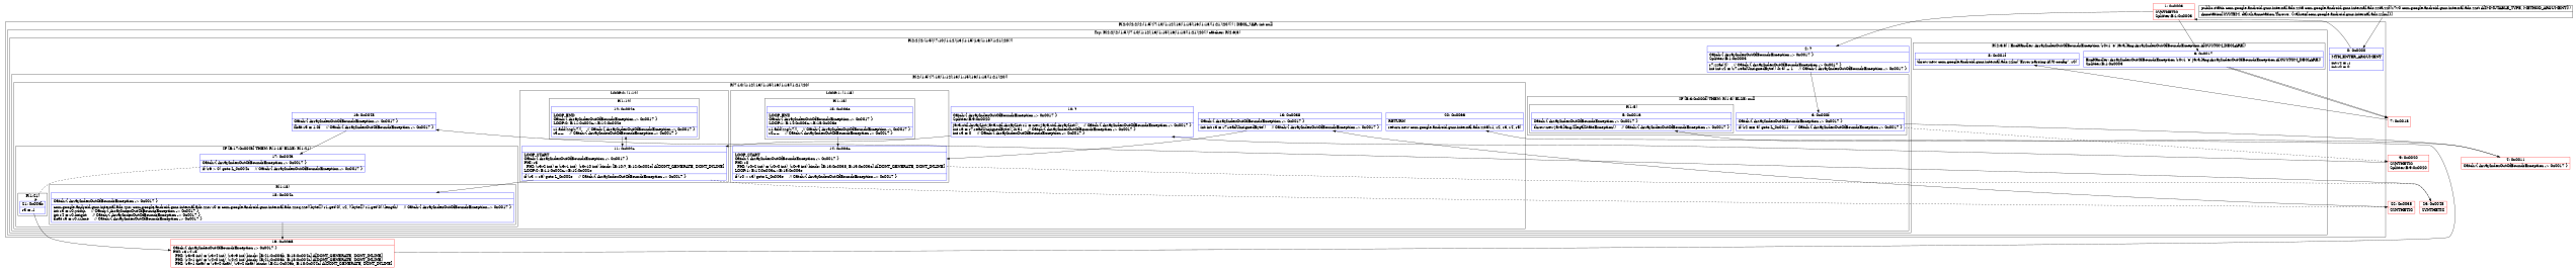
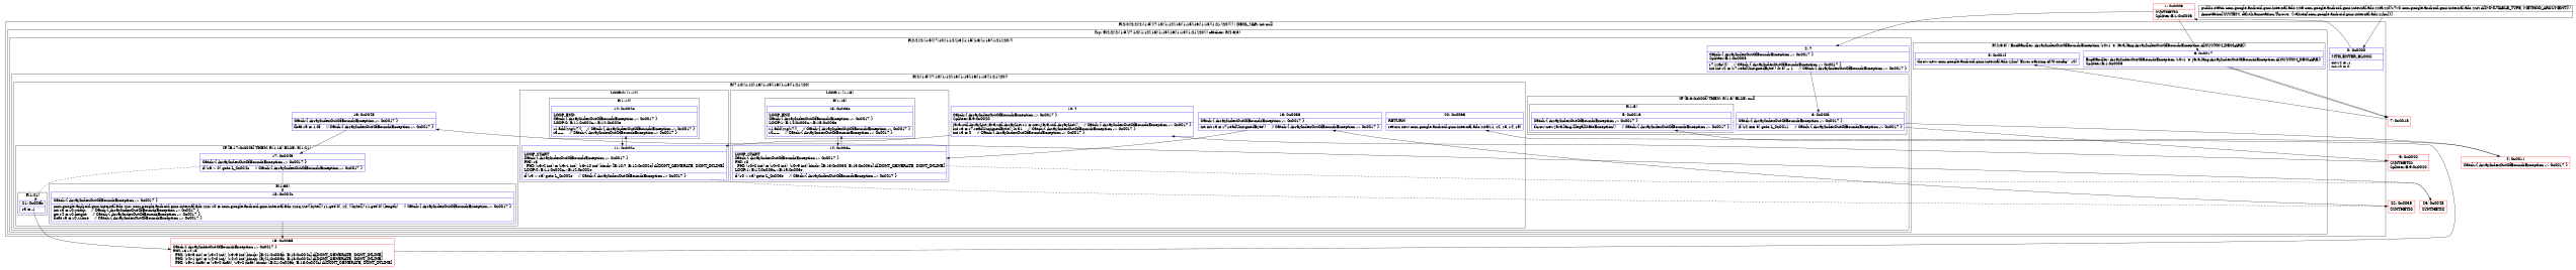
  digraph {
    node [color=blue shape=record]
    n1 [label="{5\:\ 0x0016|Catch:\{ ArrayIndexOutOfBoundsException \-\> 0x0017 \}\l|throw new java.lang.IllegalStateException()     \/\/ Catch:\{ ArrayIndexOutOfBoundsException \-\> 0x0017 \}\l}"]
    n2 [label="{3\:\ 0x000f|Catch:\{ ArrayIndexOutOfBoundsException \-\> 0x0017 \}\l|if (r2 == 3) goto L_0x0011     \/\/ Catch:\{ ArrayIndexOutOfBoundsException \-\> 0x0017 \}\l}"]
    n3 [label="{12\:\ 0x002e|LOOP_END\lCatch:\{ ArrayIndexOutOfBoundsException \-\> 0x0017 \}\lLOOP:0: B:11:0x002c\-\>B:12:0x002e\l|r1.add(zzg(r7))     \/\/ Catch:\{ ArrayIndexOutOfBoundsException \-\> 0x0017 \}\lr3++     \/\/ Catch:\{ ArrayIndexOutOfBoundsException \-\> 0x0017 \}\l}"]
    n4 [label="{11\:\ 0x002c|LOOP_START\lCatch:\{ ArrayIndexOutOfBoundsException \-\> 0x0017 \}\lPHI: r3 \l  PHI: (r3v2 int) = (r3v1 int), (r3v10 int) binds: [B:10:?, B:12:0x002e] A[DONT_GENERATE, DONT_INLINE]\lLOOP:0: B:11:0x002c\-\>B:12:0x002e\l|if (r3 \< r6) goto L_0x002e     \/\/ Catch:\{ ArrayIndexOutOfBoundsException \-\> 0x0017 \}\l}"]
    n5 [label="{15\:\ 0x003e|LOOP_END\lCatch:\{ ArrayIndexOutOfBoundsException \-\> 0x0017 \}\lLOOP:1: B:14:0x003c\-\>B:15:0x003e\l|r1.add(zzg(r7))     \/\/ Catch:\{ ArrayIndexOutOfBoundsException \-\> 0x0017 \}\lr0++     \/\/ Catch:\{ ArrayIndexOutOfBoundsException \-\> 0x0017 \}\l}"]
    n6 [label="{14\:\ 0x003c|LOOP_START\lCatch:\{ ArrayIndexOutOfBoundsException \-\> 0x0017 \}\lPHI: r0 \l  PHI: (r0v2 int) = (r0v0 int), (r0v9 int) binds: [B:13:0x0038, B:15:0x003e] A[DONT_GENERATE, DONT_INLINE]\lLOOP:1: B:14:0x003c\-\>B:15:0x003e\l|if (r0 \< r3) goto L_0x003e     \/\/ Catch:\{ ArrayIndexOutOfBoundsException \-\> 0x0017 \}\l}"]
    n7 [label="{18\:\ 0x004c|Catch:\{ ArrayIndexOutOfBoundsException \-\> 0x0017 \}\l|com.google.android.gms.internal.ads.zzsr com.google.android.gms.internal.ads.zzsr r0 = com.google.android.gms.internal.ads.zzsq.zze((byte[]) r1.get(0), r2, ((byte[]) r1.get(0)).length)     \/\/ Catch:\{ ArrayIndexOutOfBoundsException \-\> 0x0017 \}\lint r3 = r0.width     \/\/ Catch:\{ ArrayIndexOutOfBoundsException \-\> 0x0017 \}\lint r4 = r0.height     \/\/ Catch:\{ ArrayIndexOutOfBoundsException \-\> 0x0017 \}\lfloat r5 = r0.zzbne     \/\/ Catch:\{ ArrayIndexOutOfBoundsException \-\> 0x0017 \}\l}"]
    n8 [label="{21\:\ 0x006b|r3 = \-1\l}"]
    n9 [label="{17\:\ 0x004a|Catch:\{ ArrayIndexOutOfBoundsException \-\> 0x0017 \}\l|if (r6 \> 0) goto L_0x004c     \/\/ Catch:\{ ArrayIndexOutOfBoundsException \-\> 0x0017 \}\l}"]
    n10 [label="{10\:\ ?|Catch:\{ ArrayIndexOutOfBoundsException \-\> 0x0017 \}\lSplitter:B:9:0x0020\l|java.util.ArrayList java.util.ArrayList r1 = new java.util.ArrayList()     \/\/ Catch:\{ ArrayIndexOutOfBoundsException \-\> 0x0017 \}\lint r6 = r7.readUnsignedByte() & 31     \/\/ Catch:\{ ArrayIndexOutOfBoundsException \-\> 0x0017 \}\lint r3 = 0     \/\/ Catch:\{ ArrayIndexOutOfBoundsException \-\> 0x0017 \}\l}"]
    n11 [label="{13\:\ 0x0038|Catch:\{ ArrayIndexOutOfBoundsException \-\> 0x0017 \}\l|int int r3 = r7.readUnsignedByte()     \/\/ Catch:\{ ArrayIndexOutOfBoundsException \-\> 0x0017 \}\l}"]
    n12 [label="{16\:\ 0x0048|Catch:\{ ArrayIndexOutOfBoundsException \-\> 0x0017 \}\l|float r5 = 1.0f     \/\/ Catch:\{ ArrayIndexOutOfBoundsException \-\> 0x0017 \}\l}"]
    n13 [label="{20\:\ 0x006a|RETURN\l|return new com.google.android.gms.internal.ads.zzta(r1, r2, r3, r4, r5)\l}"]
    n14 [label="{2\:\ ?|Catch:\{ ArrayIndexOutOfBoundsException \-\> 0x0017 \}\lSplitter:B:1:0x0003\l|r7.zzac(4)     \/\/ Catch:\{ ArrayIndexOutOfBoundsException \-\> 0x0017 \}\lint int r2 = (r7.readUnsignedByte() & 3) + 1     \/\/ Catch:\{ ArrayIndexOutOfBoundsException \-\> 0x0017 \}\l}"]
    n15 [label="{6\:\ 0x0017|ExcHandler: ArrayIndexOutOfBoundsException (r0v1 'e' java.lang.ArrayIndexOutOfBoundsException A[CUSTOM_DECLARE])\lSplitter:B:1:0x0003\l}"]
    n16 [label="{8\:\ 0x001f|throw new com.google.android.gms.internal.ads.zzlm(\"Error parsing AVC config\", r0)\l}"]
-   n17 [label="{0\:\ 0x0000|MTH_ENTER_ARGUMENT\l|int r4 = \-1\lint r0 = 0\l}"]
+   n17 [label="{0\:\ 0x0000|MTH_ENTER_BLOCK\l|int r4 = \-1\lint r0 = 0\l}"]
    n18 [color=red label="{4\:\ 0x0011|Catch:\{ ArrayIndexOutOfBoundsException \-\> 0x0017 \}\l}"]
    n19 [color=red label="{9\:\ 0x0020|SYNTHETIC\lSplitter:B:9:0x0020\l}"]
    n20 [color=red label="{22\:\ 0x0038|SYNTHETIC\l}"]
    n21 [color=red label="{23\:\ 0x0048|SYNTHETIC\l}"]
    n22 [color=red label="{19\:\ 0x0065|Catch:\{ ArrayIndexOutOfBoundsException \-\> 0x0017 \}\lPHI: r3 r4 r5 \l  PHI: (r3v5 int) = (r3v4 int), (r3v9 int) binds: [B:21:0x006b, B:18:0x004c] A[DONT_GENERATE, DONT_INLINE]\l  PHI: (r4v1 int) = (r4v0 int), (r4v2 int) binds: [B:21:0x006b, B:18:0x004c] A[DONT_GENERATE, DONT_INLINE]\l  PHI: (r5v1 float) = (r5v0 float), (r5v2 float) binds: [B:21:0x006b, B:18:0x004c] A[DONT_GENERATE, DONT_INLINE]\l}"]
    n23 [color=red label="{7\:\ 0x0018}"]
    n24 [color=red label="{1\:\ 0x0003|SYNTHETIC\lSplitter:B:1:0x0003\l}"]
    n25 [label="{public static com.google.android.gms.internal.ads.zzta com.google.android.gms.internal.ads.zzta.zzf((r7v0 com.google.android.gms.internal.ads.zzst A[IMMUTABLE_TYPE, METHOD_ARGUMENT]))  | Annotation[SYSTEM, dalvik.annotation.Throws, \{value=[com.google.android.gms.internal.ads.zzlm]\}]\l}" color=""]
    subgraph cluster_1 {
      label="R(2:0|(2:2|(2:(1:5)|(7:10|(1:12)|13|(1:15)|16|(1:18)(1:21)|20)))) | DECL_VAR: int null\l"
      n17
      subgraph cluster_2 {
        label="Try: R(2:2|(2:(1:5)|(7:10|(1:12)|13|(1:15)|16|(1:18)(1:21)|20))) catches: R(2:6|8)"
        subgraph cluster_3 {
          label="R(2:2|(2:(1:5)|(7:10|(1:12)|13|(1:15)|16|(1:18)(1:21)|20)))"
          n14
          subgraph cluster_4 {
            label="R(2:(1:5)|(7:10|(1:12)|13|(1:15)|16|(1:18)(1:21)|20))"
            subgraph cluster_5 {
              label="IF [B:3:0x000f] THEN: R(1:5) ELSE: null"
              n2
              subgraph cluster_6 {
                label="R(1:5)"
                n1
              }
            }
            subgraph cluster_7 {
              label="R(7:10|(1:12)|13|(1:15)|16|(1:18)(1:21)|20)"
              n10
              n11
              n12
              n13
              subgraph cluster_8 {
                label="LOOP:0: (1:12)"
                n4
                subgraph cluster_9 {
                  label="R(1:12)"
                  n3
                }
              }
              subgraph cluster_10 {
                label="LOOP:1: (1:15)"
                n6
                subgraph cluster_11 {
                  label="R(1:15)"
                  n5
                }
              }
              subgraph cluster_12 {
                label="IF [B:17:0x004a] THEN: R(1:18) ELSE: R(1:21)"
                n9
                subgraph cluster_13 {
-                 label="R(1:18)"
+                 label="R(1:68)"
                  n7
                }
                subgraph cluster_14 {
                  label="R(1:21)"
                  n8
                }
              }
            }
          }
        }
        subgraph cluster_15 {
          label="R(2:6|8) | ExcHandler: ArrayIndexOutOfBoundsException (r0v1 'e' java.lang.ArrayIndexOutOfBoundsException A[CUSTOM_DECLARE])\l"
          n15
          n16
        }
      }
    }
    subgraph cluster_16 {
      label="R(2:6|8) | ExcHandler: ArrayIndexOutOfBoundsException (r0v1 'e' java.lang.ArrayIndexOutOfBoundsException A[CUSTOM_DECLARE])\l"
    }
    n2 -> n18
-   n2 -> n19 [style=dashed]
+   n2 -> n19 [style=solid]
    n3 -> n4
    n4 -> n3
    n4 -> n20 [style=dashed]
    n5 -> n6
+   n6 -> n5
    n6 -> n21 [style=dashed]
    n7 -> n22
    n8 -> n22
-   n4 -> n7
+   n9 -> n7
    n9 -> n8 [style=dashed]
    n10 -> n4
    n11 -> n6
    n12 -> n9
    n14 -> n2
    n15 -> n23
    n15 -> n23
    n17 -> n24
    n18 -> n1
    n19 -> n10
    n20 -> n11
    n21 -> n12
    n22 -> n13
    n23 -> n16
    n24 -> n14
    n24 -> n15
    n25 -> n17
  }
